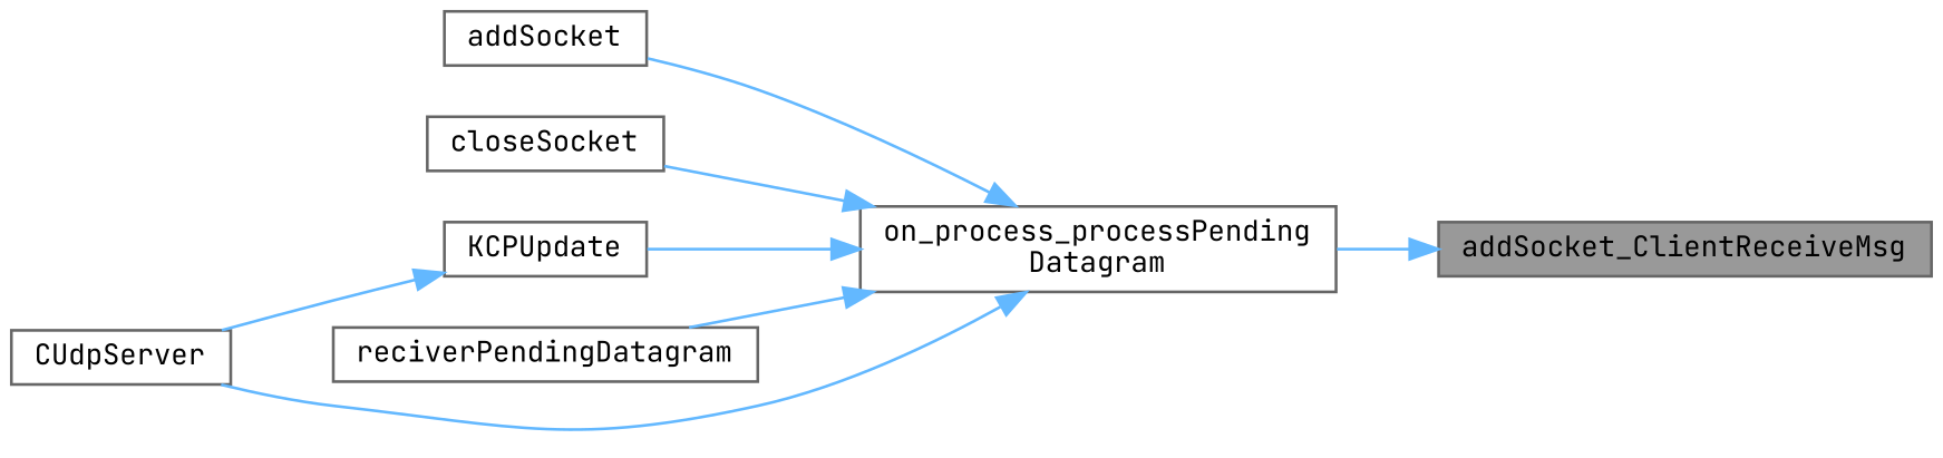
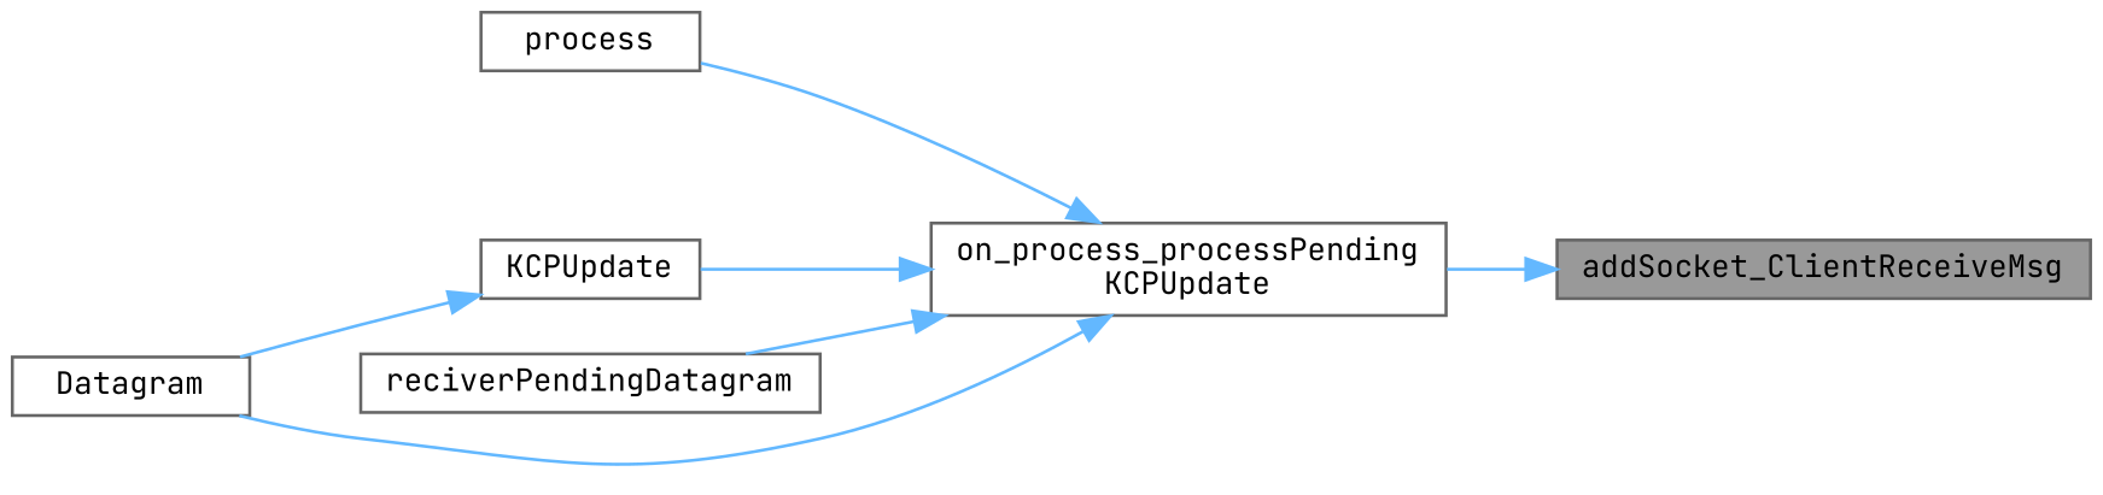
  digraph {
    fontname="JetBrains Mono"
    rankdir=RL
    node [color=grey40 fillcolor=white fontname="JetBrains Mono" fontsize=10 shape=box style=filled]
    edge [color=steelblue1 dir=back fontname="JetBrains Mono" fontsize=10 labelfontname=Helvetica labelfontsize=10 style=solid]
    n1 [color=gray40 fillcolor=grey60 fontcolor=black height=0.2 label=addSocket_ClientReceiveMsg width=0.4]
-   n2 [height=0.2 label="on_process_processPending\lDatagram" width=0.4]
-   n3 [height=0.2 label=addSocket width=0.4]
-   n4 [height=0.2 label=closeSocket width=0.4]
+   n2 [height=0.2 label="on_process_processPending\lKCPUpdate" width=0.4]
+   n3 [height=0.2 label=process width=0.4]
    n5 [height=0.2 label=KCPUpdate width=0.4]
    n6 [height=0.2 label=reciverPendingDatagram width=0.4]
-   n7 [height=0.2 label=CUdpServer width=0.4]
+   n7 [height=0.2 label=Datagram width=0.4]
    n1 -> n2
    n2 -> n3
-   n2 -> n4
    n2 -> n5
    n2 -> n6
    n2 -> n7
    n5 -> n7
  }
